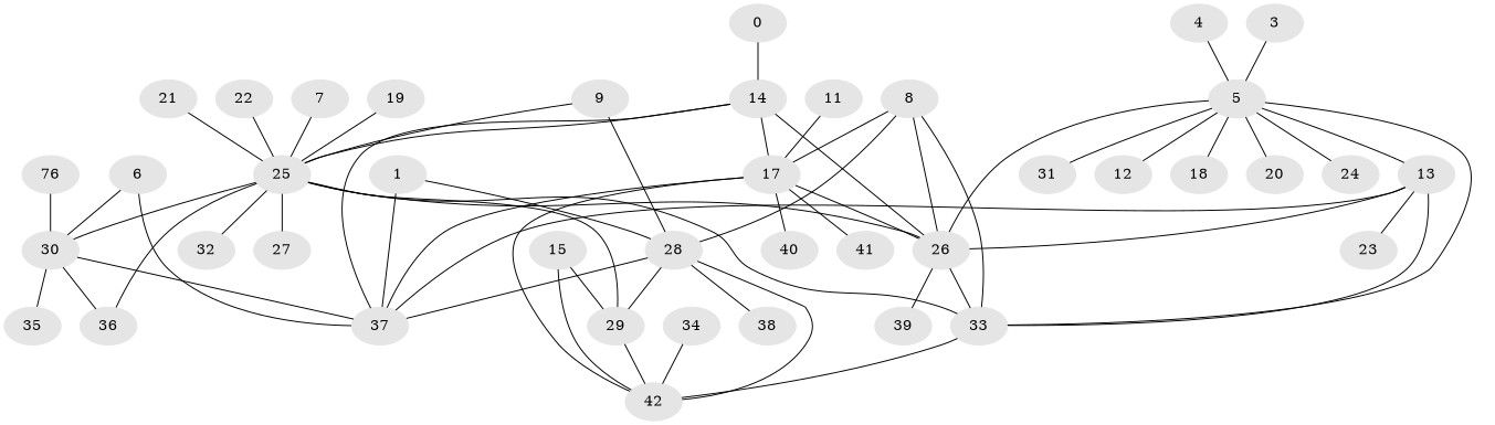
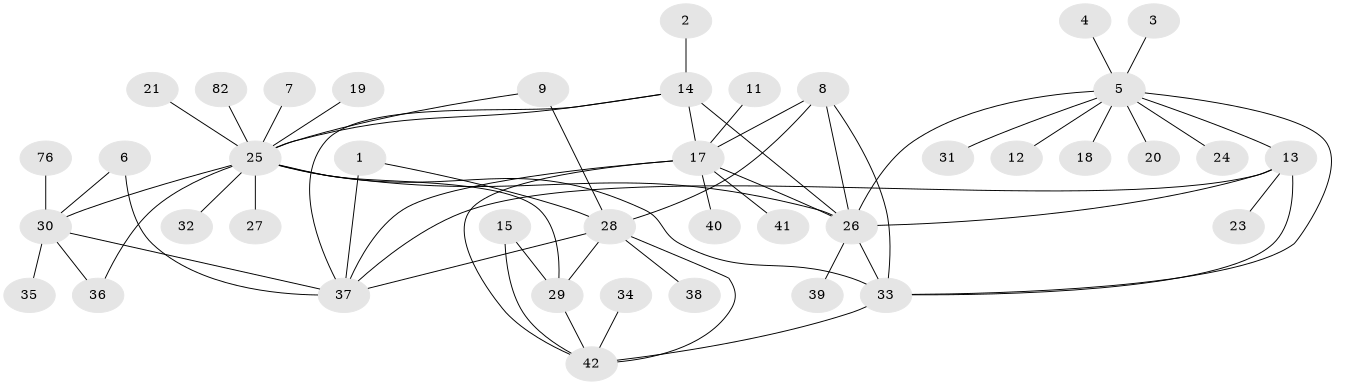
  graph {
    node [color=gray90 style=filled]
    edge [weight=1.0]
    1
    28
    37
    29
    42
    38
-   2 [label=0]
+   2
    14
    26
    25
    17
    3
    5
    12
    13
    18
    20
    24
    31
    33
    4
    23
    39
    6
    30
    36
    35
    7
    27
    32
    8
    40
    41
    9
    11
    15
    n37 [label=76]
    19
    21
-   22
+   22 [label=82]
    34
    1 -- 28
    1 -- 37 [weight=2.0]
    28 -- 37 [weight=2.0]
    28 -- 29
    28 -- 42
    28 -- 38
    29 -- 42
    2 -- 14
    14 -- 37
    14 -- 26
    14 -- 25
    14 -- 17 [weight=3.0]
    26 -- 33
    26 -- 39
    25 -- 29
    25 -- 26
    25 -- 33
    25 -- 30 [weight=2.0]
    25 -- 36 [weight=2.0]
    25 -- 27
    25 -- 32
    17 -- 37
    17 -- 42
    17 -- 26 [weight=2.0]
    17 -- 40
    17 -- 41
    3 -- 5
    5 -- 26
    5 -- 12
    5 -- 13
    5 -- 18
    5 -- 20
    5 -- 24
    5 -- 31
    5 -- 33
    13 -- 37
    13 -- 26
    13 -- 33
    13 -- 23
    33 -- 42 [weight=2.0]
    4 -- 5
    6 -- 37
    6 -- 30
    30 -- 37
    30 -- 36
    30 -- 35
    7 -- 25
    8 -- 28
    8 -- 26
    8 -- 17
    8 -- 33
    9 -- 28
    9 -- 25
    11 -- 17
    15 -- 29 [weight=2.0]
    15 -- 42 [weight=2.0]
    n37 -- 30
    19 -- 25
    21 -- 25
    22 -- 25
    34 -- 42
  }
